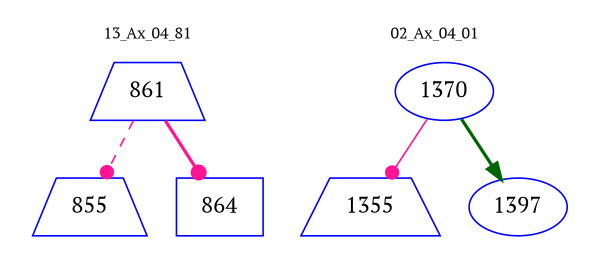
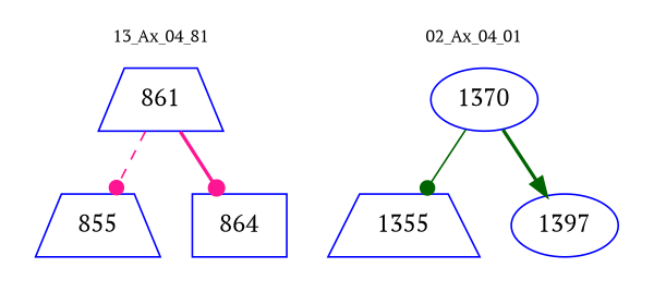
  digraph {
    fontname="PT Serif"
    node [color=blue fontname="PT Serif" shape=trapezium]
    edge [arrowhead=dot color=deeppink fontname="PT Serif" style=bold]
    n1 [label=861]
    n2 [label=855]
    n3 [label=864 shape=box]
    n4 [label=1370 shape=ellipse]
    n5 [label=1355]
    n6 [label=1397 shape=ellipse]
    subgraph cluster_1 {
      color=white
      fontsize=10
      label="13_Ax_04_81"
      n1
      n2
      n3
    }
    subgraph cluster_2 {
      color=white
      fontsize=10
      label="02_Ax_04_01"
      n4
      n5
      n6
    }
    n1 -> n2 [style=dashed]
    n1 -> n3
-   n4 -> n5 [style=solid]
+   n4 -> n5 [color=darkgreen style=solid]
    n4 -> n6 [arrowhead=normal color=darkgreen]
  }
